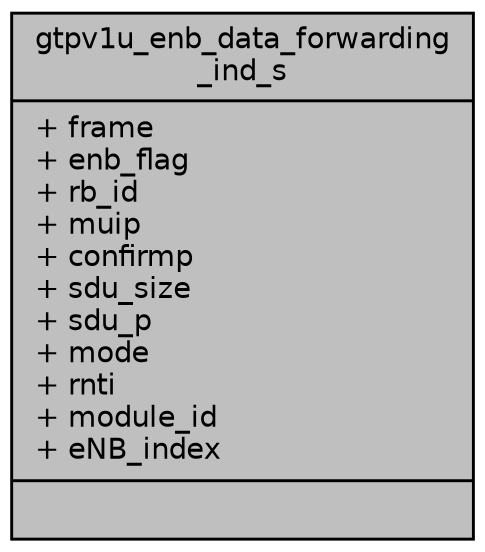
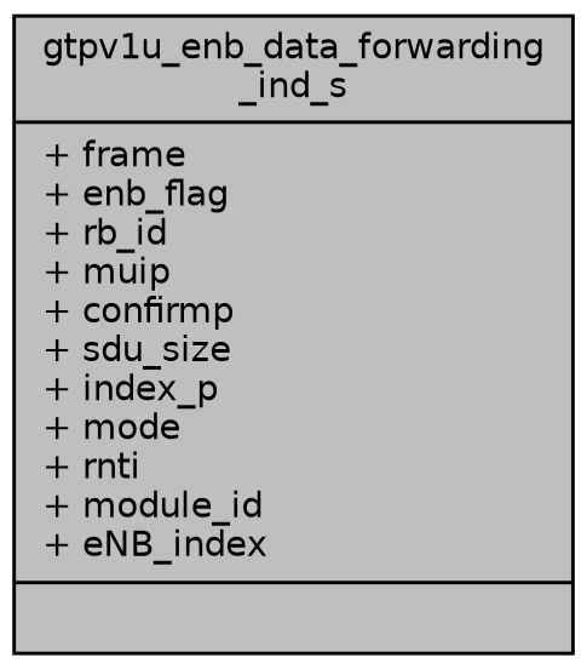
  digraph {
-   n1 [color=black fillcolor=grey75 fontcolor=black fontname=Helvetica fontsize=10 height=0.2 label="{gtpv1u_enb_data_forwarding\l_ind_s\n|+ frame\l+ enb_flag\l+ rb_id\l+ muip\l+ confirmp\l+ sdu_size\l+ sdu_p\l+ mode\l+ rnti\l+ module_id\l+ eNB_index\l|}" shape=record style=filled width=0.4]
+   n1 [color=black fillcolor=grey75 fontcolor=black fontname=Helvetica fontsize=10 height=0.2 label="{gtpv1u_enb_data_forwarding\l_ind_s\n|+ frame\l+ enb_flag\l+ rb_id\l+ muip\l+ confirmp\l+ sdu_size\l+ index_p\l+ mode\l+ rnti\l+ module_id\l+ eNB_index\l|}" shape=record style=filled width=0.4]
  }
